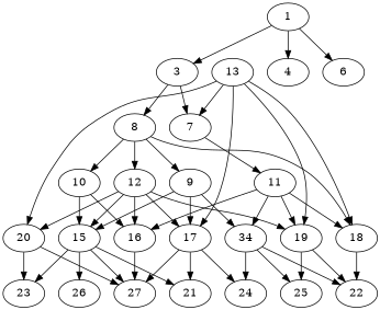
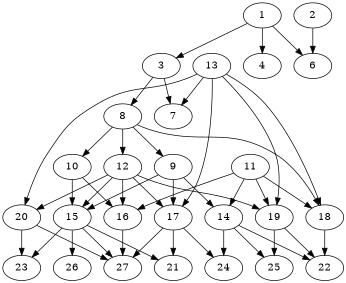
  digraph {
    node [alpha=0.01]
    1 [alpha=0.00 expect_size=15580644549430548]
    3 [alpha=0.16 expect_size=11455037975131430]
    4 [alpha=0.03 expect_size=1660628263395499264]
    6 [alpha=0.04 expect_size=120959240231256704]
    7 [alpha=0.18 expect_size=1233115336132892672]
    8 [alpha=0.10 expect_size=1270484295386621018112]
    11 [alpha=0.16 expect_size=9102531427416670208]
    9 [alpha=0.02 expect_size=541393266650040500224]
    10 [expect_size=9242052942841334]
    12 [alpha=0.11 expect_size=1480763100240950591488]
    18 [expect_size=7320122071898390528]
-   14 [alpha=0.02 expect_size=4096646656441918 label=34]
+   2 [alpha=0.13 expect_size=6562212418442155]
+   14 [alpha=0.02 expect_size=4096646656441918]
    16 [alpha=0.08 expect_size=1996271819643304704]
    19 [alpha=0.04 expect_size=13845794605075000]
    13 [alpha=0.18 expect_size=25425650093803096]
    17 [expect_size=475666690884233408]
    20 [expect_size=349514408570000320]
    15 [alpha=0.18 expect_size=19753161245549658112]
    22 [expect_size=494101632689998272]
    24 [alpha=0.12 expect_size=182785951992324800]
    25 [alpha=0.05 expect_size=83462229881620791296]
    27 [alpha=0.17 expect_size=402872635215523648]
    21 [alpha=0.10 expect_size=3779384037058168]
    23 [alpha=0.10 expect_size=696603759003006140416]
    26 [alpha=0.02 expect_size=1396367317383090688]
    1 -> 3
    1 -> 4
    1 -> 6
    3 -> 7
    3 -> 8
-   7 -> 11
    8 -> 9
    8 -> 10
    8 -> 12
    8 -> 18
    11 -> 18
    11 -> 14
    11 -> 16
    11 -> 19
    9 -> 14
    9 -> 17
    9 -> 15
    10 -> 16
    10 -> 15
    12 -> 16
    12 -> 19
    12 -> 17
    12 -> 20
    12 -> 15
    18 -> 22
+   2 -> 6
    14 -> 22
    14 -> 24
    14 -> 25
    16 -> 27
    19 -> 22
    19 -> 25
    13 -> 7
    13 -> 18
    13 -> 19
    13 -> 17
    13 -> 20
    17 -> 24
    17 -> 27
    17 -> 21
    20 -> 27
    20 -> 23
    15 -> 27
    15 -> 21
    15 -> 23
    15 -> 26
  }
